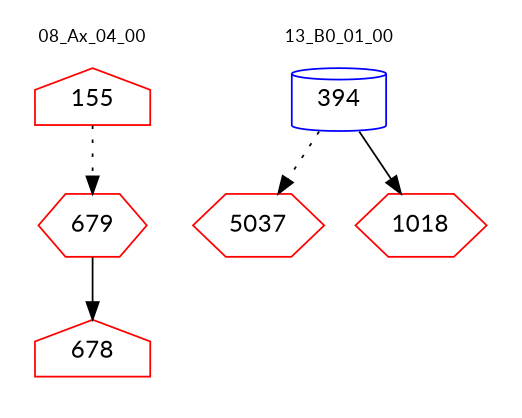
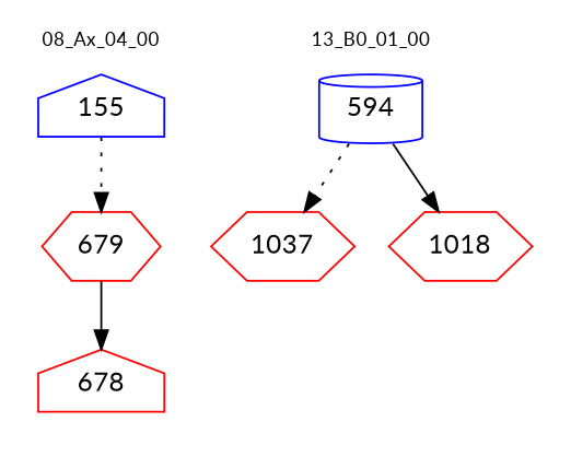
  digraph {
    fontname=Lato
    node [color=red fontname=Lato shape=hexagon]
    edge [color=black fontname=Lato style=dotted]
-   n1 [label=155 shape=house]
+   n1 [color=blue label=155 shape=house]
    n2 [label=678 shape=house]
    n3 [label=679]
-   n4 [color=blue label=394 shape=cylinder]
-   n5 [label=5037]
+   n4 [color=blue label=594 shape=cylinder]
+   n5 [label=1037]
    n6 [label=1018]
    subgraph cluster_1 {
      color=white
      fontsize=10
      label="08_Ax_04_00"
      n1
      n2
      n3
    }
    subgraph cluster_2 {
      color=white
      fontsize=10
      label="13_B0_01_00"
      n4
      n5
      n6
    }
    n1 -> n3
    n3 -> n2 [style=solid]
    n4 -> n5
    n4 -> n6 [style=solid]
  }
